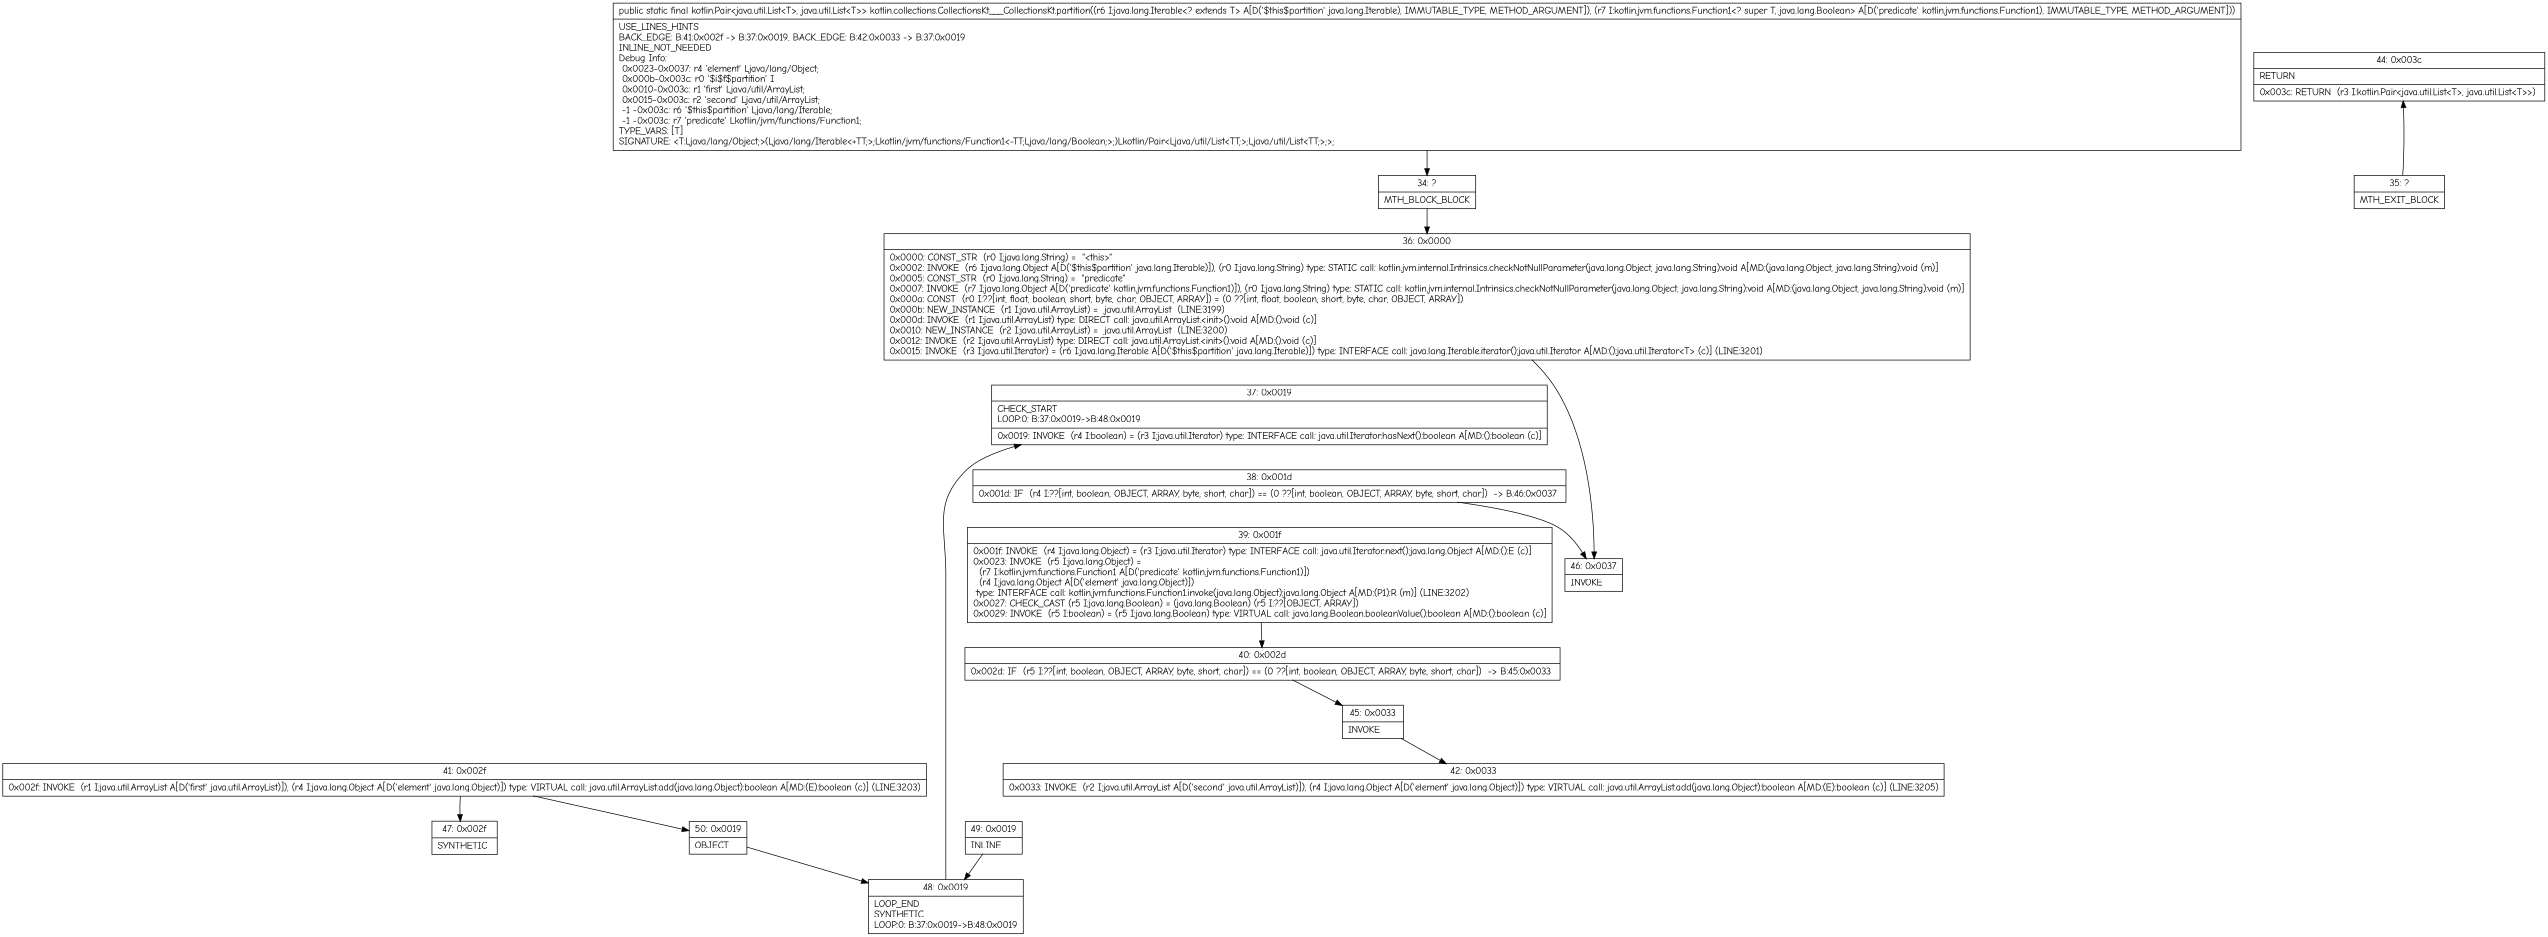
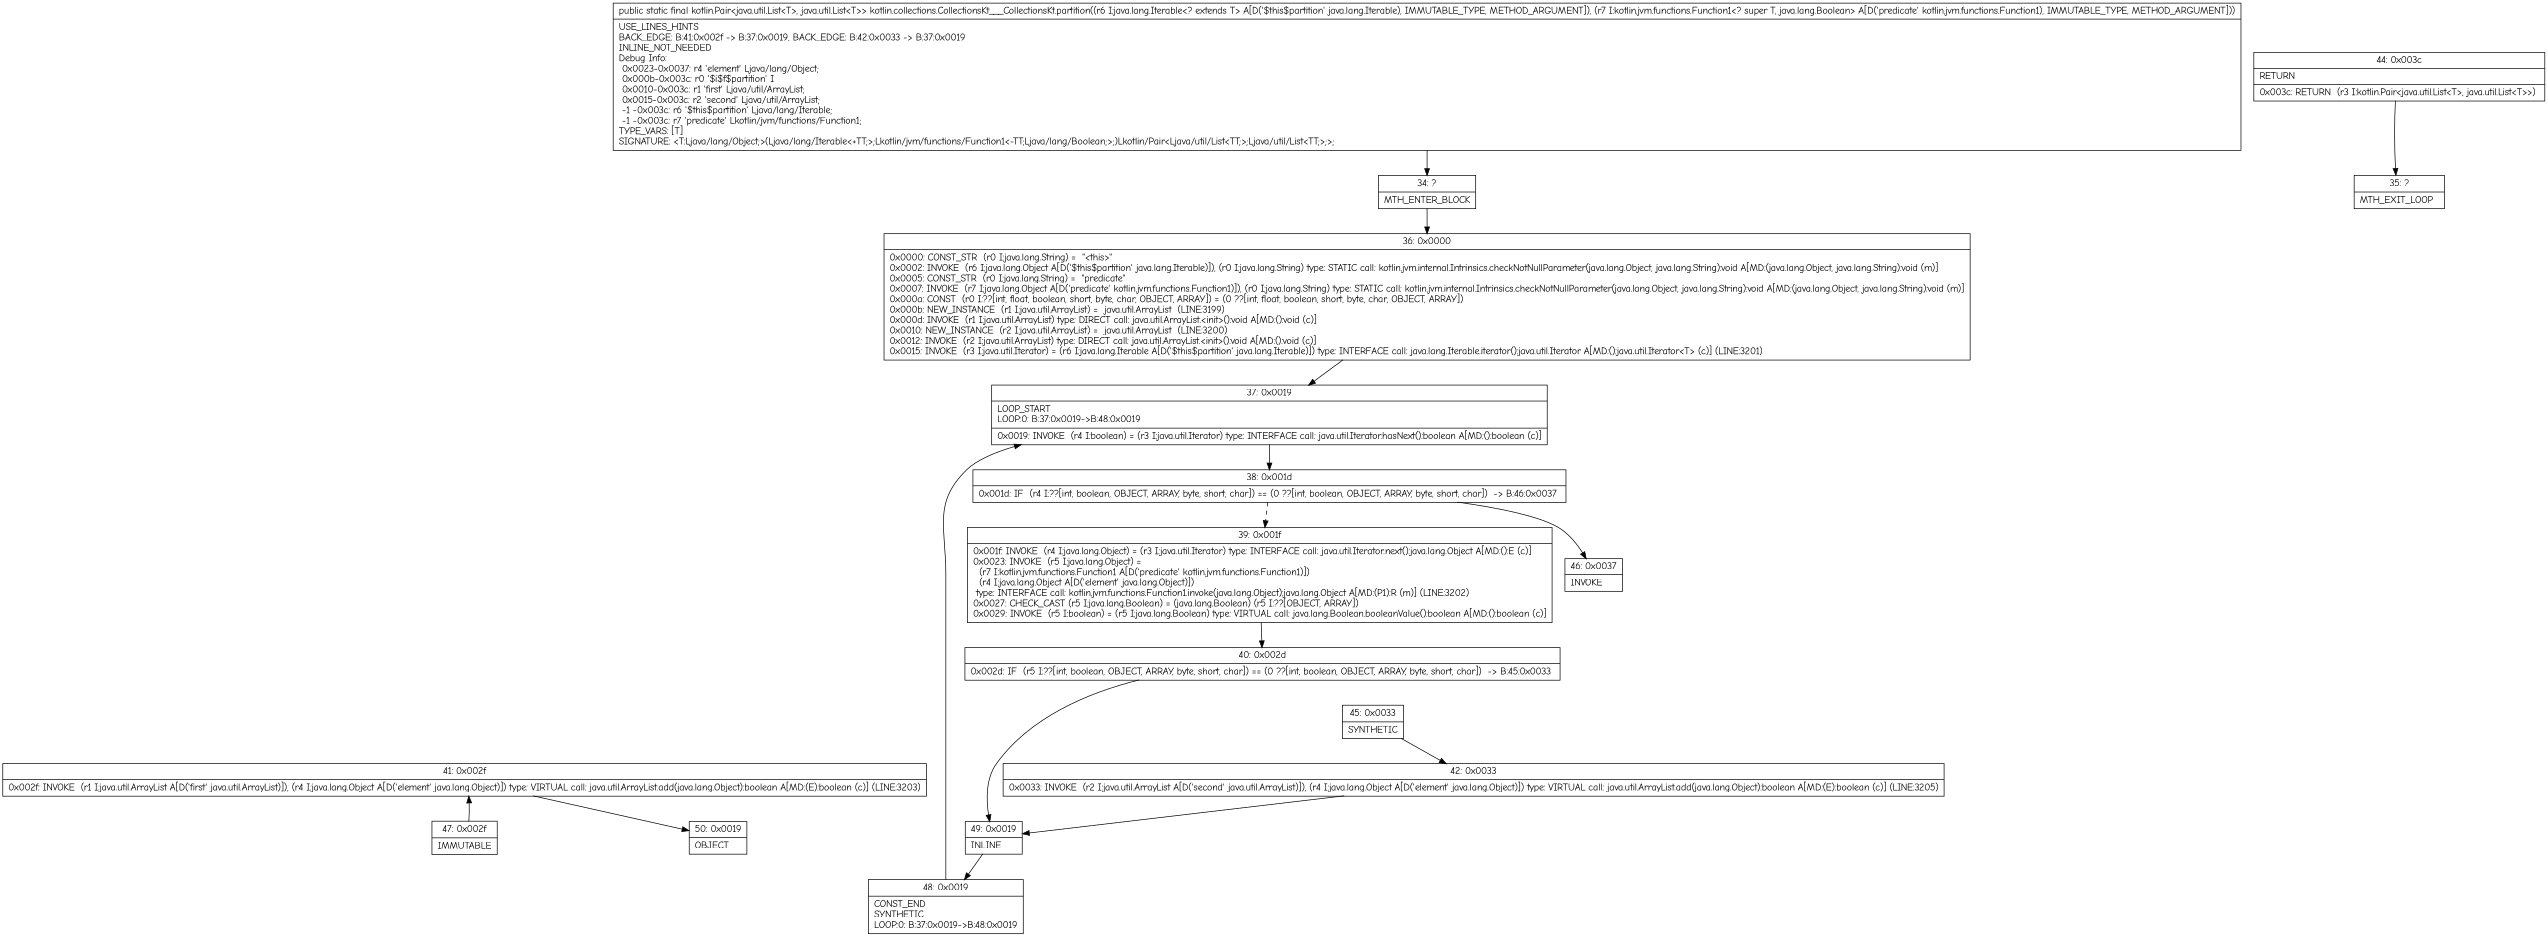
  digraph {
    fontname="Comic Neue"
    node [fontname="Comic Neue" shape=record]
    edge [fontname="Comic Neue"]
-   n1 [label="{34\:\ ?|MTH_BLOCK_BLOCK\l}"]
+   n1 [label="{34\:\ ?|MTH_ENTER_BLOCK\l}"]
    n2 [label="{36\:\ 0x0000|0x0000: CONST_STR  (r0 I:java.lang.String) =  \"\<this\>\" \l0x0002: INVOKE  (r6 I:java.lang.Object A[D('$this$partition' java.lang.Iterable)]), (r0 I:java.lang.String) type: STATIC call: kotlin.jvm.internal.Intrinsics.checkNotNullParameter(java.lang.Object, java.lang.String):void A[MD:(java.lang.Object, java.lang.String):void (m)]\l0x0005: CONST_STR  (r0 I:java.lang.String) =  \"predicate\" \l0x0007: INVOKE  (r7 I:java.lang.Object A[D('predicate' kotlin.jvm.functions.Function1)]), (r0 I:java.lang.String) type: STATIC call: kotlin.jvm.internal.Intrinsics.checkNotNullParameter(java.lang.Object, java.lang.String):void A[MD:(java.lang.Object, java.lang.String):void (m)]\l0x000a: CONST  (r0 I:??[int, float, boolean, short, byte, char, OBJECT, ARRAY]) = (0 ??[int, float, boolean, short, byte, char, OBJECT, ARRAY]) \l0x000b: NEW_INSTANCE  (r1 I:java.util.ArrayList) =  java.util.ArrayList  (LINE:3199)\l0x000d: INVOKE  (r1 I:java.util.ArrayList) type: DIRECT call: java.util.ArrayList.\<init\>():void A[MD:():void (c)]\l0x0010: NEW_INSTANCE  (r2 I:java.util.ArrayList) =  java.util.ArrayList  (LINE:3200)\l0x0012: INVOKE  (r2 I:java.util.ArrayList) type: DIRECT call: java.util.ArrayList.\<init\>():void A[MD:():void (c)]\l0x0015: INVOKE  (r3 I:java.util.Iterator) = (r6 I:java.lang.Iterable A[D('$this$partition' java.lang.Iterable)]) type: INTERFACE call: java.lang.Iterable.iterator():java.util.Iterator A[MD:():java.util.Iterator\<T\> (c)] (LINE:3201)\l}"]
-   n3 [label="{37\:\ 0x0019|CHECK_START\lLOOP:0: B:37:0x0019\-\>B:48:0x0019\l|0x0019: INVOKE  (r4 I:boolean) = (r3 I:java.util.Iterator) type: INTERFACE call: java.util.Iterator.hasNext():boolean A[MD:():boolean (c)]\l}"]
+   n3 [label="{37\:\ 0x0019|LOOP_START\lLOOP:0: B:37:0x0019\-\>B:48:0x0019\l|0x0019: INVOKE  (r4 I:boolean) = (r3 I:java.util.Iterator) type: INTERFACE call: java.util.Iterator.hasNext():boolean A[MD:():boolean (c)]\l}"]
    n4 [label="{38\:\ 0x001d|0x001d: IF  (r4 I:??[int, boolean, OBJECT, ARRAY, byte, short, char]) == (0 ??[int, boolean, OBJECT, ARRAY, byte, short, char])  \-\> B:46:0x0037 \l}"]
    n5 [label="{39\:\ 0x001f|0x001f: INVOKE  (r4 I:java.lang.Object) = (r3 I:java.util.Iterator) type: INTERFACE call: java.util.Iterator.next():java.lang.Object A[MD:():E (c)]\l0x0023: INVOKE  (r5 I:java.lang.Object) = \l  (r7 I:kotlin.jvm.functions.Function1 A[D('predicate' kotlin.jvm.functions.Function1)])\l  (r4 I:java.lang.Object A[D('element' java.lang.Object)])\l type: INTERFACE call: kotlin.jvm.functions.Function1.invoke(java.lang.Object):java.lang.Object A[MD:(P1):R (m)] (LINE:3202)\l0x0027: CHECK_CAST (r5 I:java.lang.Boolean) = (java.lang.Boolean) (r5 I:??[OBJECT, ARRAY]) \l0x0029: INVOKE  (r5 I:boolean) = (r5 I:java.lang.Boolean) type: VIRTUAL call: java.lang.Boolean.booleanValue():boolean A[MD:():boolean (c)]\l}"]
    n6 [label="{46\:\ 0x0037|INVOKE\l}"]
    n7 [label="{40\:\ 0x002d|0x002d: IF  (r5 I:??[int, boolean, OBJECT, ARRAY, byte, short, char]) == (0 ??[int, boolean, OBJECT, ARRAY, byte, short, char])  \-\> B:45:0x0033 \l}"]
-   n8 [label="{45\:\ 0x0033|INVOKE\l}"]
+   n8 [label="{45\:\ 0x0033|SYNTHETIC\l}"]
    n9 [label="{42\:\ 0x0033|0x0033: INVOKE  (r2 I:java.util.ArrayList A[D('second' java.util.ArrayList)]), (r4 I:java.lang.Object A[D('element' java.lang.Object)]) type: VIRTUAL call: java.util.ArrayList.add(java.lang.Object):boolean A[MD:(E):boolean (c)] (LINE:3205)\l}"]
-   n10 [label="{47\:\ 0x002f|SYNTHETIC\l}"]
+   n10 [label="{47\:\ 0x002f|IMMUTABLE\l}"]
    n11 [label="{41\:\ 0x002f|0x002f: INVOKE  (r1 I:java.util.ArrayList A[D('first' java.util.ArrayList)]), (r4 I:java.lang.Object A[D('element' java.lang.Object)]) type: VIRTUAL call: java.util.ArrayList.add(java.lang.Object):boolean A[MD:(E):boolean (c)] (LINE:3203)\l}"]
    n12 [label="{49\:\ 0x0019|INLINE\l}"]
-   n13 [label="{48\:\ 0x0019|LOOP_END\lSYNTHETIC\lLOOP:0: B:37:0x0019\-\>B:48:0x0019\l}"]
+   n13 [label="{48\:\ 0x0019|CONST_END\lSYNTHETIC\lLOOP:0: B:37:0x0019\-\>B:48:0x0019\l}"]
    n14 [label="{50\:\ 0x0019|OBJECT\l}"]
    n15 [label="{44\:\ 0x003c|RETURN\l|0x003c: RETURN  (r3 I:kotlin.Pair\<java.util.List\<T\>, java.util.List\<T\>\>) \l}"]
-   n16 [label="{35\:\ ?|MTH_EXIT_BLOCK\l}"]
+   n16 [label="{35\:\ ?|MTH_EXIT_LOOP\l}"]
    n17 [label="{public static final kotlin.Pair\<java.util.List\<T\>, java.util.List\<T\>\> kotlin.collections.CollectionsKt___CollectionsKt.partition((r6 I:java.lang.Iterable\<? extends T\> A[D('$this$partition' java.lang.Iterable), IMMUTABLE_TYPE, METHOD_ARGUMENT]), (r7 I:kotlin.jvm.functions.Function1\<? super T, java.lang.Boolean\> A[D('predicate' kotlin.jvm.functions.Function1), IMMUTABLE_TYPE, METHOD_ARGUMENT]))  | USE_LINES_HINTS\lBACK_EDGE: B:41:0x002f \-\> B:37:0x0019, BACK_EDGE: B:42:0x0033 \-\> B:37:0x0019\lINLINE_NOT_NEEDED\lDebug Info:\l  0x0023\-0x0037: r4 'element' Ljava\/lang\/Object;\l  0x000b\-0x003c: r0 '$i$f$partition' I\l  0x0010\-0x003c: r1 'first' Ljava\/util\/ArrayList;\l  0x0015\-0x003c: r2 'second' Ljava\/util\/ArrayList;\l  \-1 \-0x003c: r6 '$this$partition' Ljava\/lang\/Iterable;\l  \-1 \-0x003c: r7 'predicate' Lkotlin\/jvm\/functions\/Function1;\lTYPE_VARS: [T]\lSIGNATURE: \<T:Ljava\/lang\/Object;\>(Ljava\/lang\/Iterable\<+TT;\>;Lkotlin\/jvm\/functions\/Function1\<\-TT;Ljava\/lang\/Boolean;\>;)Lkotlin\/Pair\<Ljava\/util\/List\<TT;\>;Ljava\/util\/List\<TT;\>;\>;\l}"]
    n1 -> n2
-   n2 -> n6
+   n2 -> n3
+   n3 -> n4
+   n4 -> n5 [style=dashed]
    n4 -> n6
    n5 -> n7
-   n7 -> n8
+   n7 -> n12
    n8 -> n9
-   n11 -> n10
+   n9 -> n12
+   n10 -> n11
    n11 -> n14
    n12 -> n13
    n13 -> n3
-   n14 -> n13
-   n16 -> n15
+   n15 -> n16
    n17 -> n1
  }
